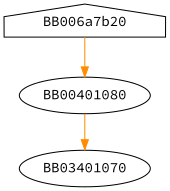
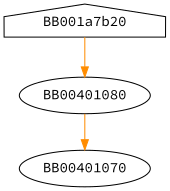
  digraph {
    fontname="Source Code Pro"
    splines=ortho
    node [fontname="Source Code Pro" shape=ellipse]
    edge [color=darkorange fontname="Source Code Pro" style=solid]
-   BB006a7b20 [shape=house]
+   BB006a7b20 [shape=house label=BB001a7b20]
    BB00401080
-   BB00401070 [label=BB03401070]
+   BB00401070
    BB006a7b20 -> BB00401080
    BB00401080 -> BB00401070
  }
